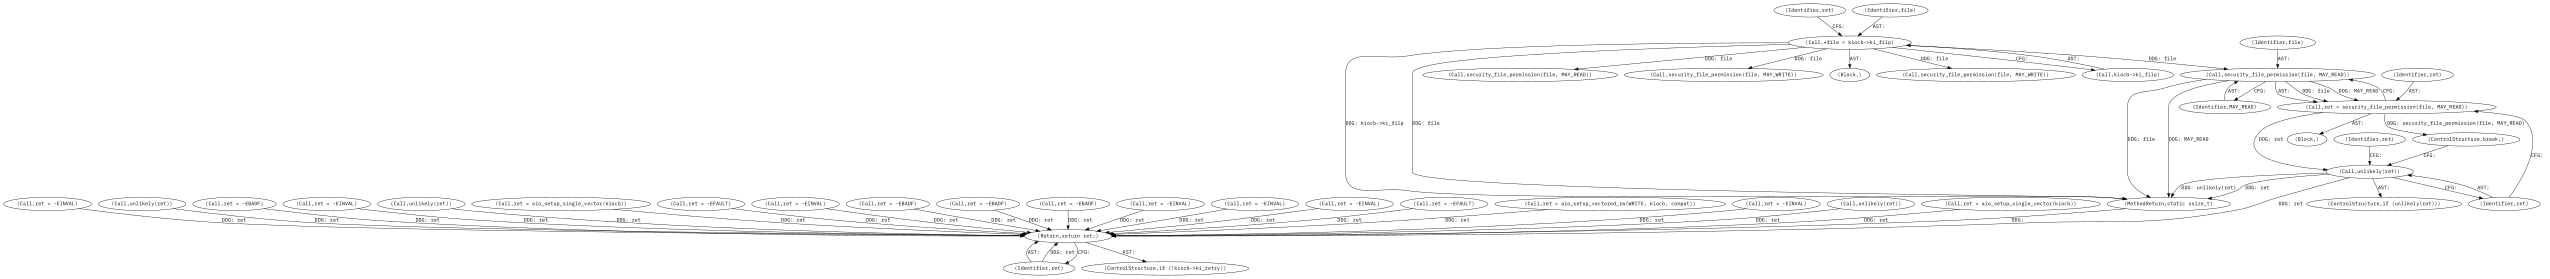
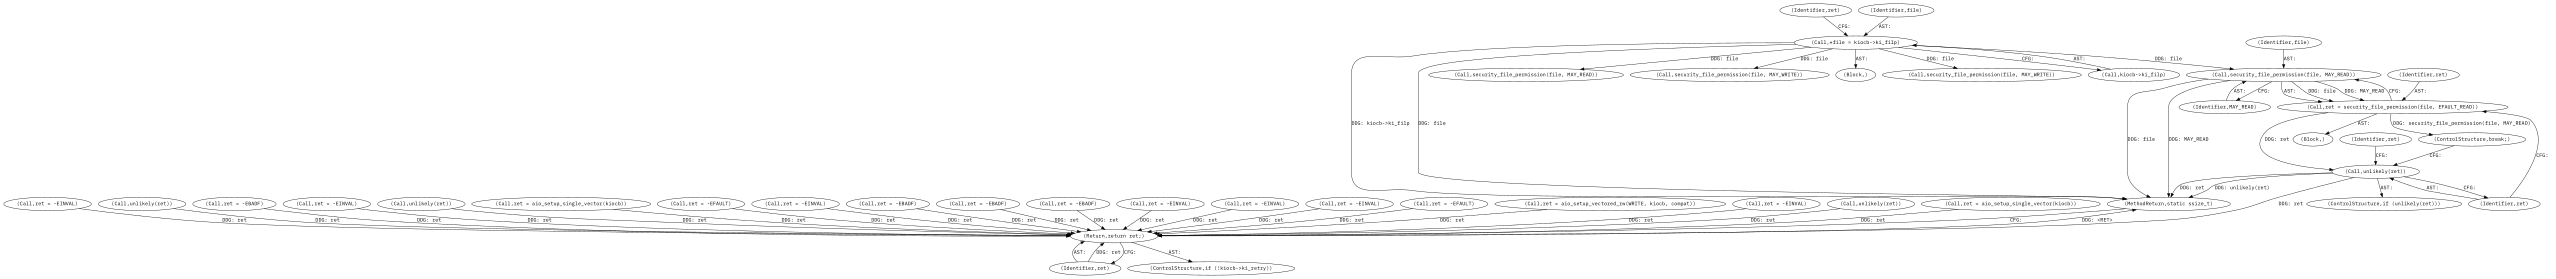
  digraph {
    fontname="IBM Plex Mono"
    node [fontname="IBM Plex Mono"]
    edge [fontname="IBM Plex Mono"]
    n1 [label="(Call,security_file_permission(file, MAY_READ))"]
-   n2 [label="(Call,ret = security_file_permission(file, MAY_READ))"]
+   n2 [label="(Call,ret = security_file_permission(file, EFAULT_READ))"]
    n3 [label="(MethodReturn,static ssize_t)"]
    n4 [label="(Identifier,MAY_READ)"]
    n5 [label="(Call,unlikely(ret))"]
    n6 [label="(Block,)"]
    n7 [label="(ControlStructure,break;)"]
    n8 [label="(Return,return ret;)"]
    n9 [label="(Call,*file = kiocb->ki_filp)"]
    n10 [label="(Call,security_file_permission(file, MAY_READ))"]
    n11 [label="(Call,security_file_permission(file, MAY_WRITE))"]
    n12 [label="(Block,)"]
    n13 [label="(Call,security_file_permission(file, MAY_WRITE))"]
    n14 [label="(Call,kiocb->ki_filp)"]
    n15 [label="(ControlStructure,if (unlikely(ret)))"]
    n16 [label="(Identifier,ret)"]
    n17 [label="(Identifier,ret)"]
    n18 [label="(ControlStructure,if (!kiocb->ki_retry))"]
    n19 [label="(Identifier,file)"]
    n20 [label="(Call,ret = -EINVAL)"]
    n21 [label="(Call,unlikely(ret))"]
    n22 [label="(Call,ret = -EBADF)"]
    n23 [label="(Identifier,ret)"]
    n24 [label="(Call,ret = -EINVAL)"]
    n25 [label="(Call,unlikely(ret))"]
    n26 [label="(Call,ret = aio_setup_single_vector(kiocb))"]
    n27 [label="(Call,ret = -EFAULT)"]
    n28 [label="(Call,ret = -EINVAL)"]
    n29 [label="(Call,ret = -EBADF)"]
    n30 [label="(Identifier,ret)"]
    n31 [label="(Identifier,ret)"]
    n32 [label="(Call,ret = -EBADF)"]
    n33 [label="(Call,ret = -EBADF)"]
    n34 [label="(Call,ret = -EINVAL)"]
    n35 [label="(Call,ret = -EINVAL)"]
    n36 [label="(Call,ret = -EINVAL)"]
    n37 [label="(Call,ret = -EFAULT)"]
    n38 [label="(Call,ret = aio_setup_vectored_rw(WRITE, kiocb, compat))"]
    n39 [label="(Call,ret = -EINVAL)"]
    n40 [label="(Identifier,file)"]
    n41 [label="(Call,unlikely(ret))"]
    n42 [label="(Call,ret = aio_setup_single_vector(kiocb))"]
    n1 -> n2 [label="AST: "]
    n1 -> n2 [label="DDG: file"]
    n1 -> n2 [label="DDG: MAY_READ"]
    n1 -> n3 [label="DDG: file"]
    n1 -> n3 [label="DDG: MAY_READ"]
    n1 -> n4 [label="CFG: "]
    n2 -> n1 [label="CFG: "]
    n2 -> n5 [label="DDG: ret"]
    n2 -> n6 [label="AST: "]
    n2 -> n7 [label="DDG: security_file_permission(file, MAY_READ)"]
-   n3 -> n8 [label="DDG: "]
+   n3 -> n8 [label="CFG: "]
    n4 -> n1 [label="AST: "]
    n5 -> n3 [label="DDG: unlikely(ret)"]
    n5 -> n3 [label="DDG: ret"]
    n5 -> n8 [label="DDG: ret"]
    n5 -> n15 [label="AST: "]
    n5 -> n16 [label="CFG: "]
    n7 -> n5 [label="CFG: "]
+   n8 -> n3 [label="DDG: <RET>"]
    n8 -> n17 [label="CFG: "]
    n8 -> n18 [label="AST: "]
    n9 -> n1 [label="DDG: file"]
    n9 -> n3 [label="DDG: kiocb->ki_filp"]
    n9 -> n3 [label="DDG: file"]
    n9 -> n10 [label="DDG: file"]
    n9 -> n11 [label="DDG: file"]
    n9 -> n12 [label="AST: "]
    n9 -> n13 [label="DDG: file"]
    n9 -> n14 [label="CFG: "]
    n14 -> n9 [label="AST: "]
    n16 -> n2 [label="CFG: "]
    n16 -> n5 [label="AST: "]
    n17 -> n8 [label="AST: "]
    n17 -> n8 [label="DDG: ret"]
    n19 -> n1 [label="AST: "]
    n20 -> n8 [label="DDG: ret"]
    n21 -> n8 [label="DDG: ret"]
    n22 -> n8 [label="DDG: ret"]
    n23 -> n2 [label="AST: "]
    n24 -> n8 [label="DDG: ret"]
    n25 -> n8 [label="DDG: ret"]
    n26 -> n8 [label="DDG: ret"]
    n27 -> n8 [label="DDG: ret"]
    n28 -> n8 [label="DDG: ret"]
    n29 -> n8 [label="DDG: ret"]
    n30 -> n5 [label="CFG: "]
    n31 -> n9 [label="CFG: "]
    n32 -> n8 [label="DDG: ret"]
    n33 -> n8 [label="DDG: ret"]
    n34 -> n8 [label="DDG: ret"]
    n35 -> n8 [label="DDG: ret"]
    n36 -> n8 [label="DDG: ret"]
    n37 -> n8 [label="DDG: ret"]
    n38 -> n8 [label="DDG: ret"]
    n39 -> n8 [label="DDG: ret"]
    n40 -> n9 [label="AST: "]
    n41 -> n8 [label="DDG: ret"]
    n42 -> n8 [label="DDG: ret"]
  }
